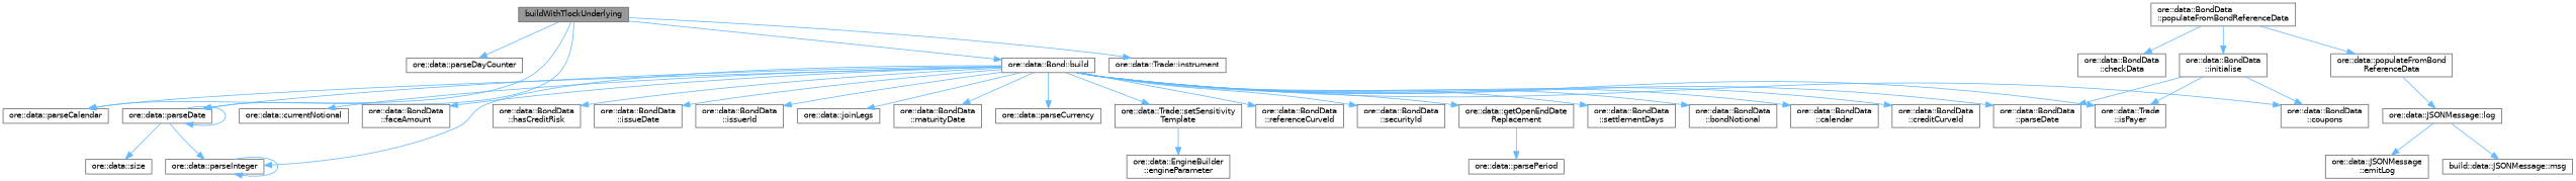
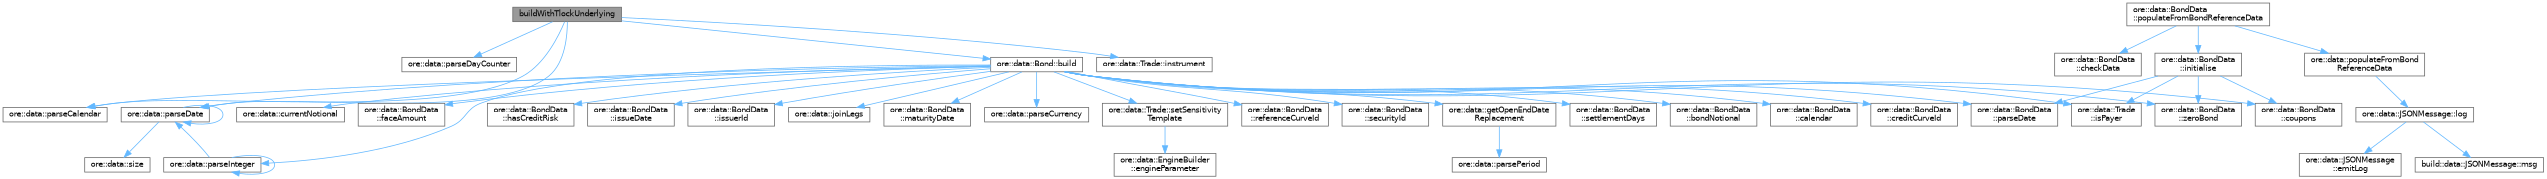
  digraph {
    rankdir=TB
    node [color=grey40 fillcolor=white fontname=Helvetica fontsize=10 shape=box style=filled]
    edge [color=steelblue1 fontname=Helvetica fontsize=10 labelfontname=Helvetica labelfontsize=10 style=solid]
    n1 [color=gray40 fillcolor=grey60 fontcolor=black height=0.2 label=buildWithTlockUnderlying width=0.4]
    n2 [height=0.2 label="ore::data::Bond::build" width=0.4]
    n3 [height=0.2 label="ore::data::parseCalendar" width=0.4]
    n4 [height=0.2 label="ore::data::parseDate" width=0.4]
    n5 [height=0.2 label="ore::data::Trade::instrument" width=0.4]
    n6 [height=0.2 label="ore::data::parseDayCounter" width=0.4]
    n7 [height=0.2 label="ore::data::BondData\l::bondNotional" width=0.4]
    n8 [height=0.2 label="ore::data::BondData\l::calendar" width=0.4]
    n9 [height=0.2 label="ore::data::BondData\l::coupons" width=0.4]
    n10 [height=0.2 label="ore::data::BondData\l::creditCurveId" width=0.4]
    n11 [height=0.2 label="ore::data::BondData\l::parseDate" width=0.4]
    n12 [height=0.2 label="ore::data::currentNotional" width=0.4]
    n13 [height=0.2 label="ore::data::BondData\l::faceAmount" width=0.4]
    n14 [height=0.2 label="ore::data::getOpenEndDate\lReplacement" width=0.4]
    n15 [height=0.2 label="ore::data::BondData\l::hasCreditRisk" width=0.4]
    n16 [height=0.2 label="ore::data::Trade\l::isPayer" width=0.4]
    n17 [height=0.2 label="ore::data::BondData\l::issueDate" width=0.4]
    n18 [height=0.2 label="ore::data::BondData\l::issuerId" width=0.4]
    n19 [height=0.2 label="ore::data::joinLegs" width=0.4]
    n20 [height=0.2 label="ore::data::BondData\l::maturityDate" width=0.4]
    n21 [height=0.2 label="ore::data::parseCurrency" width=0.4]
    n22 [height=0.2 label="ore::data::parseInteger" width=0.4]
+   n23 [height=0.2 label="ore::data::BondData\l::zeroBond" width=0.4]
    n24 [height=0.2 label="ore::data::BondData\l::referenceCurveId" width=0.4]
    n25 [height=0.2 label="ore::data::BondData\l::securityId" width=0.4]
    n26 [height=0.2 label="ore::data::Trade::setSensitivity\lTemplate" width=0.4]
    n27 [height=0.2 label="ore::data::BondData\l::settlementDays" width=0.4]
    n28 [height=0.2 label="ore::data::size" width=0.4]
    n29 [height=0.2 label="ore::data::parsePeriod" width=0.4]
    n30 [height=0.2 label="ore::data::BondData\l::populateFromBondReferenceData" width=0.4]
    n31 [height=0.2 label="ore::data::BondData\l::checkData" width=0.4]
    n32 [height=0.2 label="ore::data::BondData\l::initialise" width=0.4]
    n33 [height=0.2 label="ore::data::populateFromBond\lReferenceData" width=0.4]
    n34 [height=0.2 label="ore::data::EngineBuilder\l::engineParameter" width=0.4]
    n35 [height=0.2 label="ore::data::JSONMessage::log" width=0.4]
    n36 [height=0.2 label="ore::data::JSONMessage\l::emitLog" width=0.4]
    n37 [height=0.2 label="build::data::JSONMessage::msg" width=0.4]
    n1 -> n2
    n1 -> n3
    n1 -> n4
    n1 -> n5
    n1 -> n6
    n2 -> n3
    n2 -> n4
    n2 -> n7
    n2 -> n8
    n2 -> n9
    n2 -> n10
    n2 -> n11
    n2 -> n12
    n2 -> n13
    n2 -> n14
    n2 -> n15
    n2 -> n16
    n2 -> n17
    n2 -> n18
    n2 -> n19
    n2 -> n20
    n2 -> n21
    n2 -> n22
+   n2 -> n23
    n2 -> n24
    n2 -> n25
    n2 -> n26
    n2 -> n27
    n4 -> n4
-   n4 -> n22
+   n22 -> n4
    n4 -> n28
    n14 -> n29
    n22 -> n22
    n26 -> n34
    n30 -> n31
    n30 -> n32
    n30 -> n33
    n32 -> n9
    n32 -> n11
    n32 -> n16
+   n32 -> n23
    n33 -> n35
    n35 -> n36
    n35 -> n37
  }
